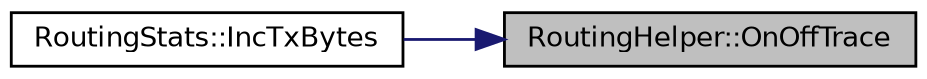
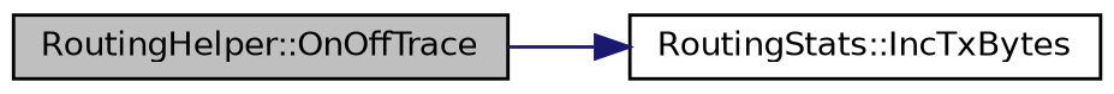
  digraph {
    rankdir=LR
    node [color=black fontname=Helvetica fontsize=10 shape=record style=filled]
    n1 [fillcolor=grey75 fontcolor=black height=0.2 label="RoutingHelper::OnOffTrace" width=0.4]
    n2 [fillcolor=white height=0.2 label="RoutingStats::IncTxBytes" width=0.4]
-   n2 -> n1 [color=midnightblue fontname=Helvetica fontsize=10 labelfontname=Helvetica labelfontsize=10 style=solid]
+   n1 -> n2 [color=midnightblue fontname=Helvetica fontsize=10 labelfontname=Helvetica labelfontsize=10 style=solid]
  }
